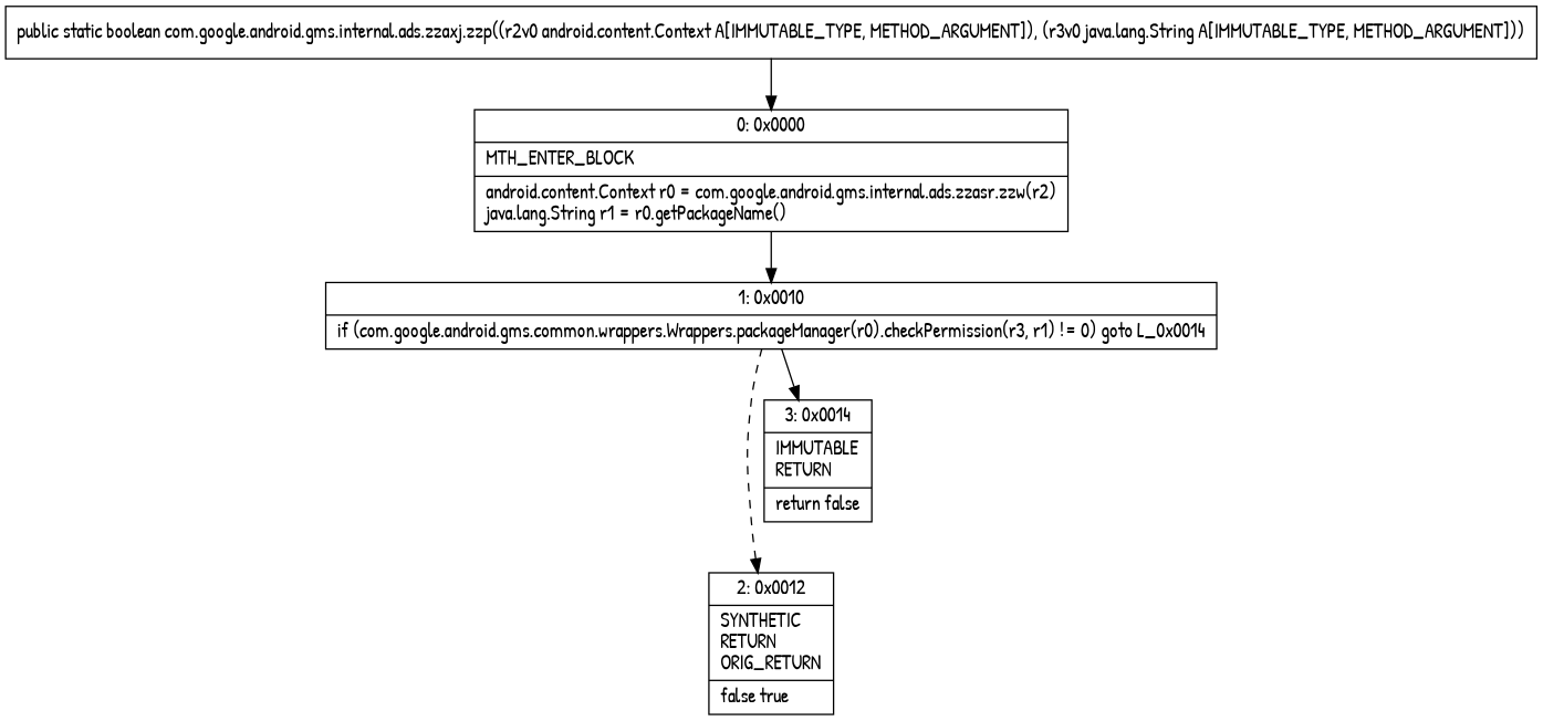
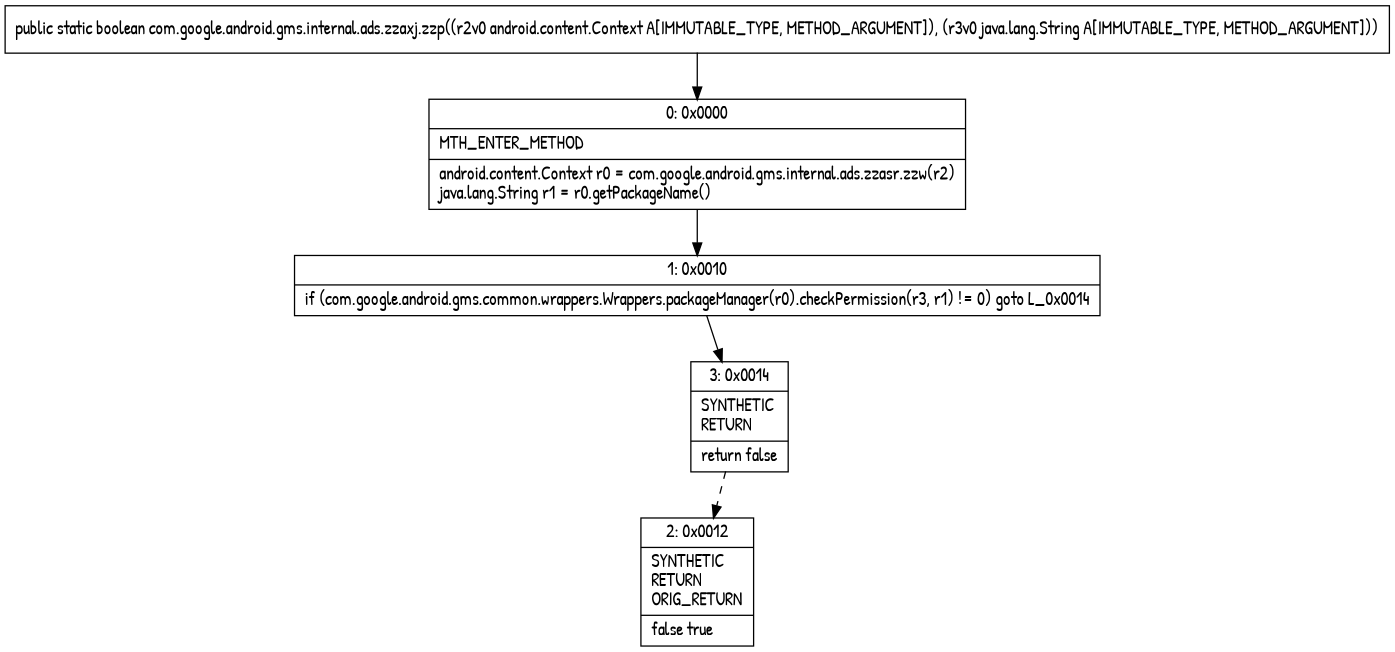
  digraph {
    fontname="Patrick Hand"
    node [fontname="Patrick Hand" shape=record]
    edge [fontname="Patrick Hand"]
-   n1 [label="{0\:\ 0x0000|MTH_ENTER_BLOCK\l|android.content.Context r0 = com.google.android.gms.internal.ads.zzasr.zzw(r2)\ljava.lang.String r1 = r0.getPackageName()\l}"]
+   n1 [label="{0\:\ 0x0000|MTH_ENTER_METHOD\l|android.content.Context r0 = com.google.android.gms.internal.ads.zzasr.zzw(r2)\ljava.lang.String r1 = r0.getPackageName()\l}"]
    n2 [label="{1\:\ 0x0010|if (com.google.android.gms.common.wrappers.Wrappers.packageManager(r0).checkPermission(r3, r1) != 0) goto L_0x0014\l}"]
    n3 [label="{2\:\ 0x0012|SYNTHETIC\lRETURN\lORIG_RETURN\l|false true\l}"]
-   n4 [label="{3\:\ 0x0014|IMMUTABLE\lRETURN\l|return false\l}"]
+   n4 [label="{3\:\ 0x0014|SYNTHETIC\lRETURN\l|return false\l}"]
    n5 [label="{public static boolean com.google.android.gms.internal.ads.zzaxj.zzp((r2v0 android.content.Context A[IMMUTABLE_TYPE, METHOD_ARGUMENT]), (r3v0 java.lang.String A[IMMUTABLE_TYPE, METHOD_ARGUMENT])) }"]
    n1 -> n2
-   n2 -> n3 [style=dashed]
+   n4 -> n3 [style=dashed]
    n2 -> n4
    n5 -> n1
  }
